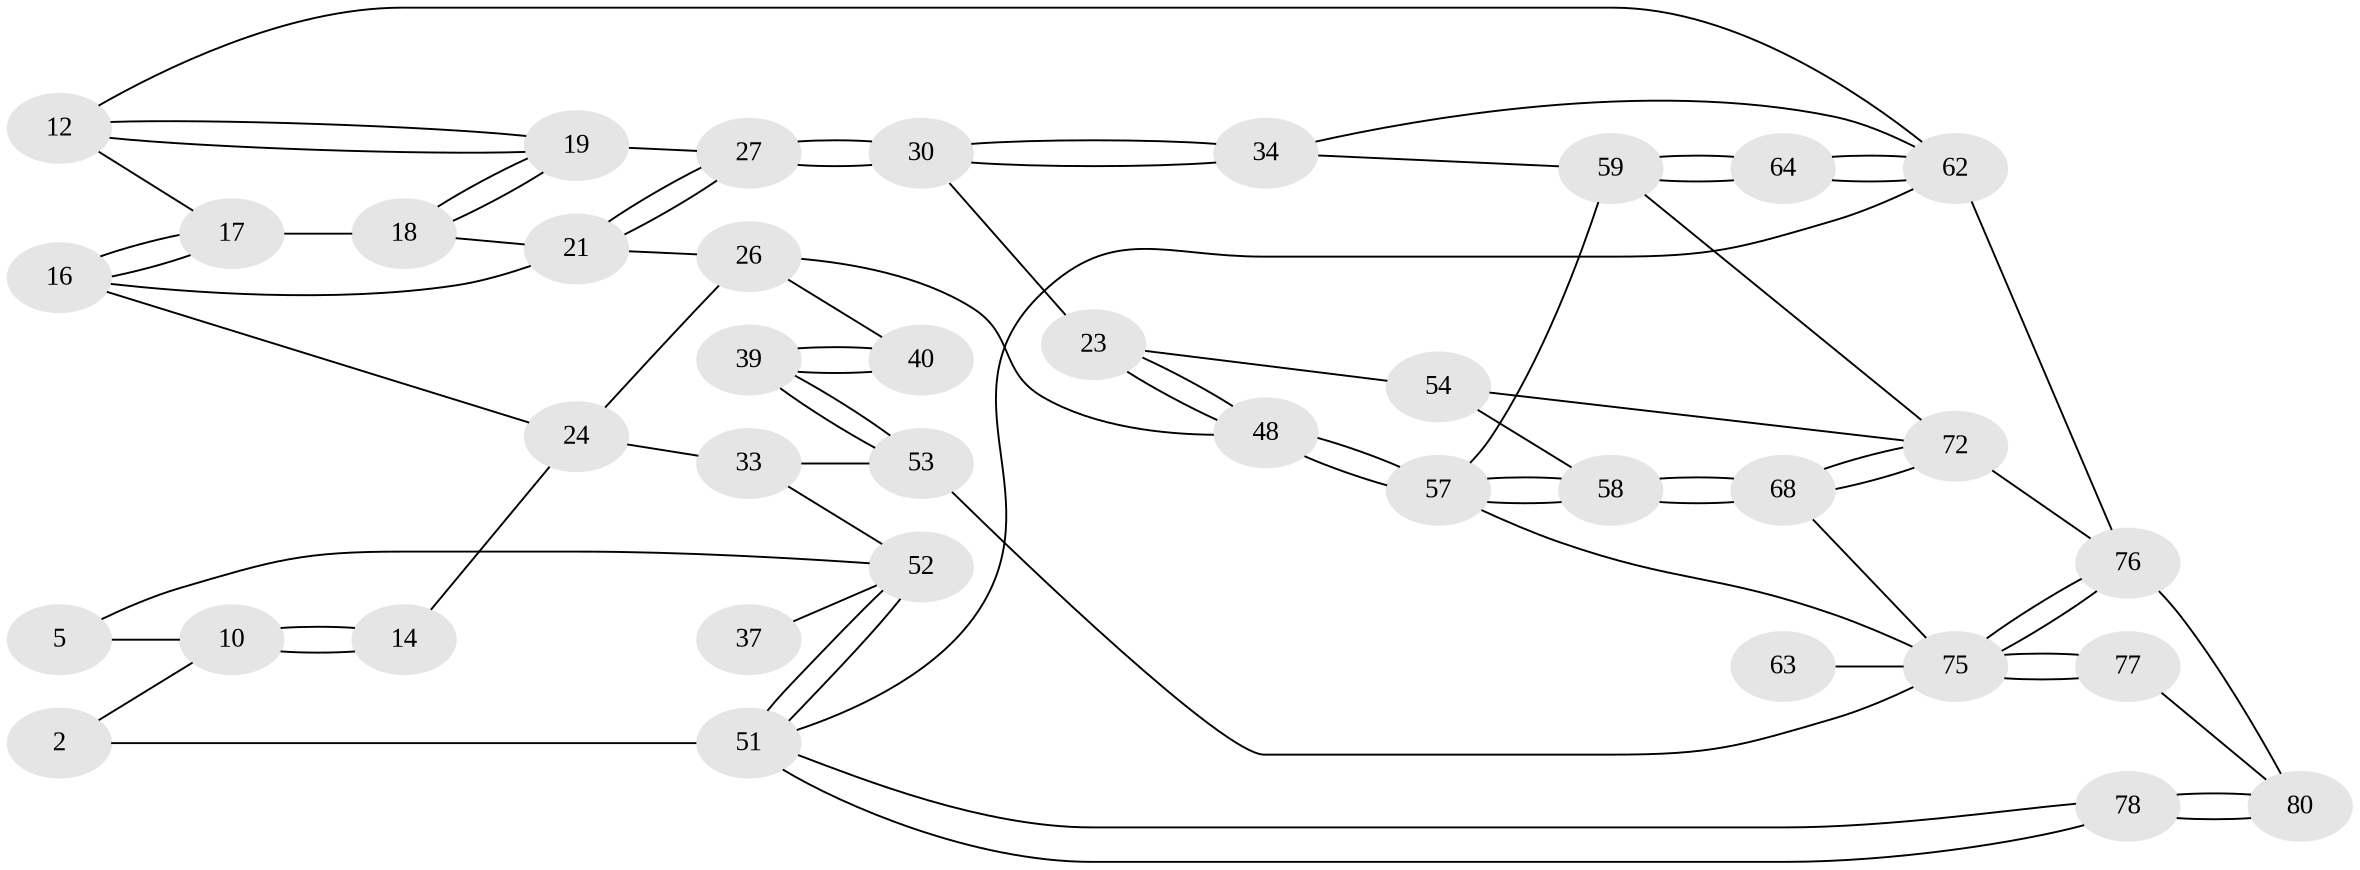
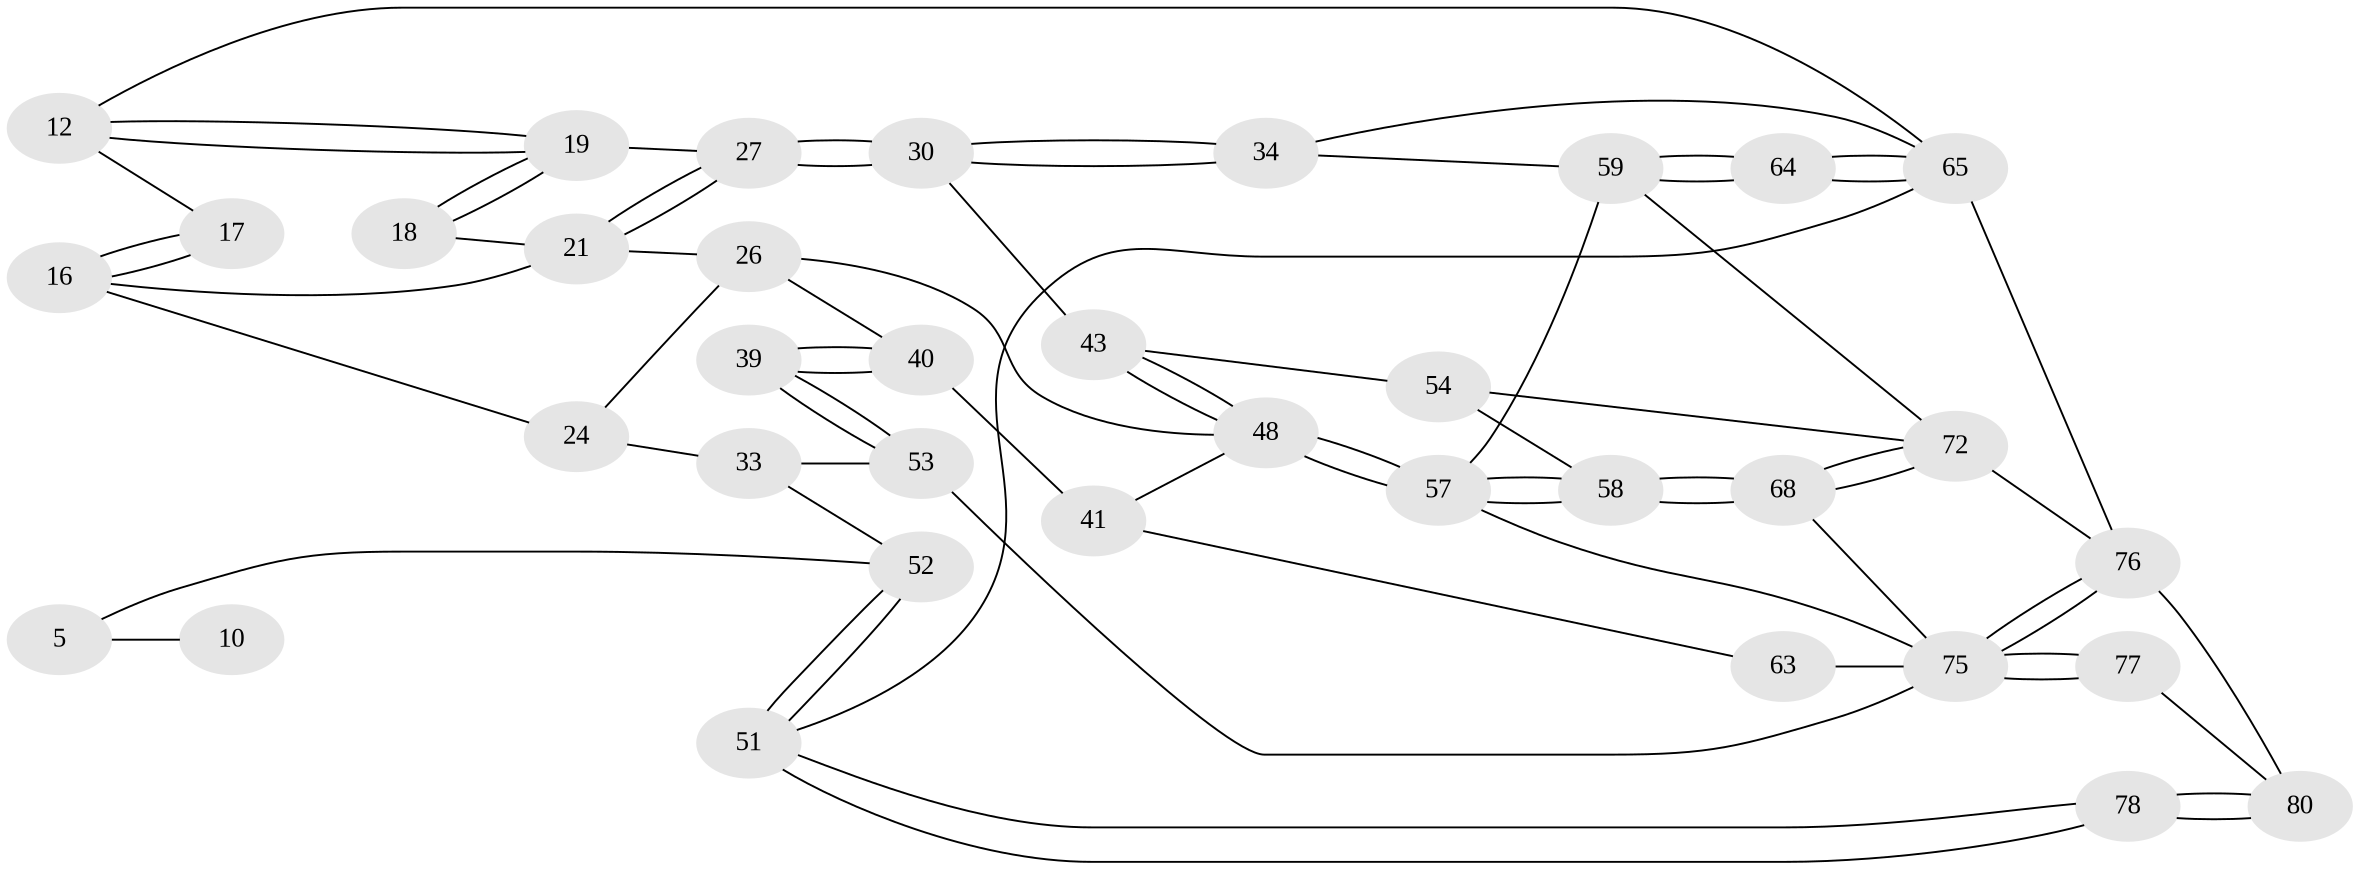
  graph {
    fontname="Liberation Serif"
    rankdir=LR
    node [color=gray90 fontname="Liberation Serif" style=filled]
    edge [fontname="Liberation Serif"]
    10 [super="+5+3"]
-   2
    51 [super="+6"]
-   14
    52 [super="+49+50+32"]
-   65 [super="+11" label=62]
+   65 [super="+11"]
    78
    n8 [label=5]
    24 [super="+15"]
    17 [super="+13"]
    12
    19
    18
    27
    76 [super="+73"]
    26 [super="+25"]
    33 [super="+22+23"]
    16
    21 [super="+20"]
    30
    40
    48 [super="+42"]
    53 [super="+38+35+36"]
+   41
    57
    34
-   43 [super="+29" label=23]
+   43 [super="+29"]
    59 [super="+46+47"]
    54 [super="+45"]
    75 [super="+74+67+66+61+71"]
    72 [super="+55+56"]
    64
-   37
    39
    63 [super="+60"]
    58
    80 [super="+79"]
    77 [super="+70"]
    68
-   10 -- 14 [weight=2]
-   10 -- 14
-   2 -- 10
-   2 -- 51
    51 -- 52 [weight=2]
    51 -- 52
    51 -- 65 [weight=2]
    51 -- 78
    51 -- 78
-   14 -- 24
    65 -- 76
    78 -- 80 [weight=2]
    78 -- 80
    n8 -- 10 [weight=2]
    n8 -- 52
    24 -- 26
    24 -- 33
-   17 -- 18
    12 -- 65
    12 -- 17
    12 -- 19
    12 -- 19
    19 -- 27
    18 -- 19
    18 -- 19
    18 -- 21
    27 -- 30
    27 -- 30
    76 -- 80
    26 -- 40
    26 -- 48
    33 -- 52 [weight=2]
    33 -- 53 [weight=2]
    16 -- 24
    16 -- 17
    16 -- 17
    16 -- 21
    21 -- 27
    21 -- 27
    21 -- 26
    30 -- 34
    30 -- 34
    30 -- 43
+   40 -- 41
    48 -- 57
    48 -- 57
    53 -- 75
+   41 -- 48
+   41 -- 63
    57 -- 59
    57 -- 75
    57 -- 58
    57 -- 58
    34 -- 65
    34 -- 59
    43 -- 48 [weight=2]
    43 -- 48
    43 -- 54
    59 -- 72
    59 -- 64 [weight=2]
    59 -- 64
    54 -- 72 [weight=2]
    54 -- 58
    75 -- 76
    75 -- 76
    75 -- 77 [weight=2]
    75 -- 77
    72 -- 76
    64 -- 65
    64 -- 65
-   37 -- 52 [weight=2]
    39 -- 40
    39 -- 40
    39 -- 53 [weight=2]
    39 -- 53
    63 -- 75 [weight=3]
    58 -- 68
    58 -- 68
    77 -- 80
    68 -- 75
    68 -- 72
    68 -- 72
  }
